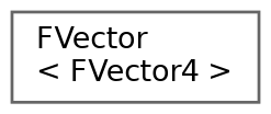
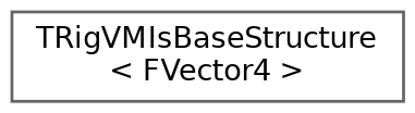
  digraph {
    rankdir=LR
-   n1 [color=grey40 fillcolor=white fontname=Helvetica fontsize=10 height=0.2 label="FVector\l\< FVector4 \>" shape=box style=filled width=0.4]
+   n1 [color=grey40 fillcolor=white fontname=Helvetica fontsize=10 height=0.2 label="TRigVMIsBaseStructure\l\< FVector4 \>" shape=box style=filled width=0.4]
  }
